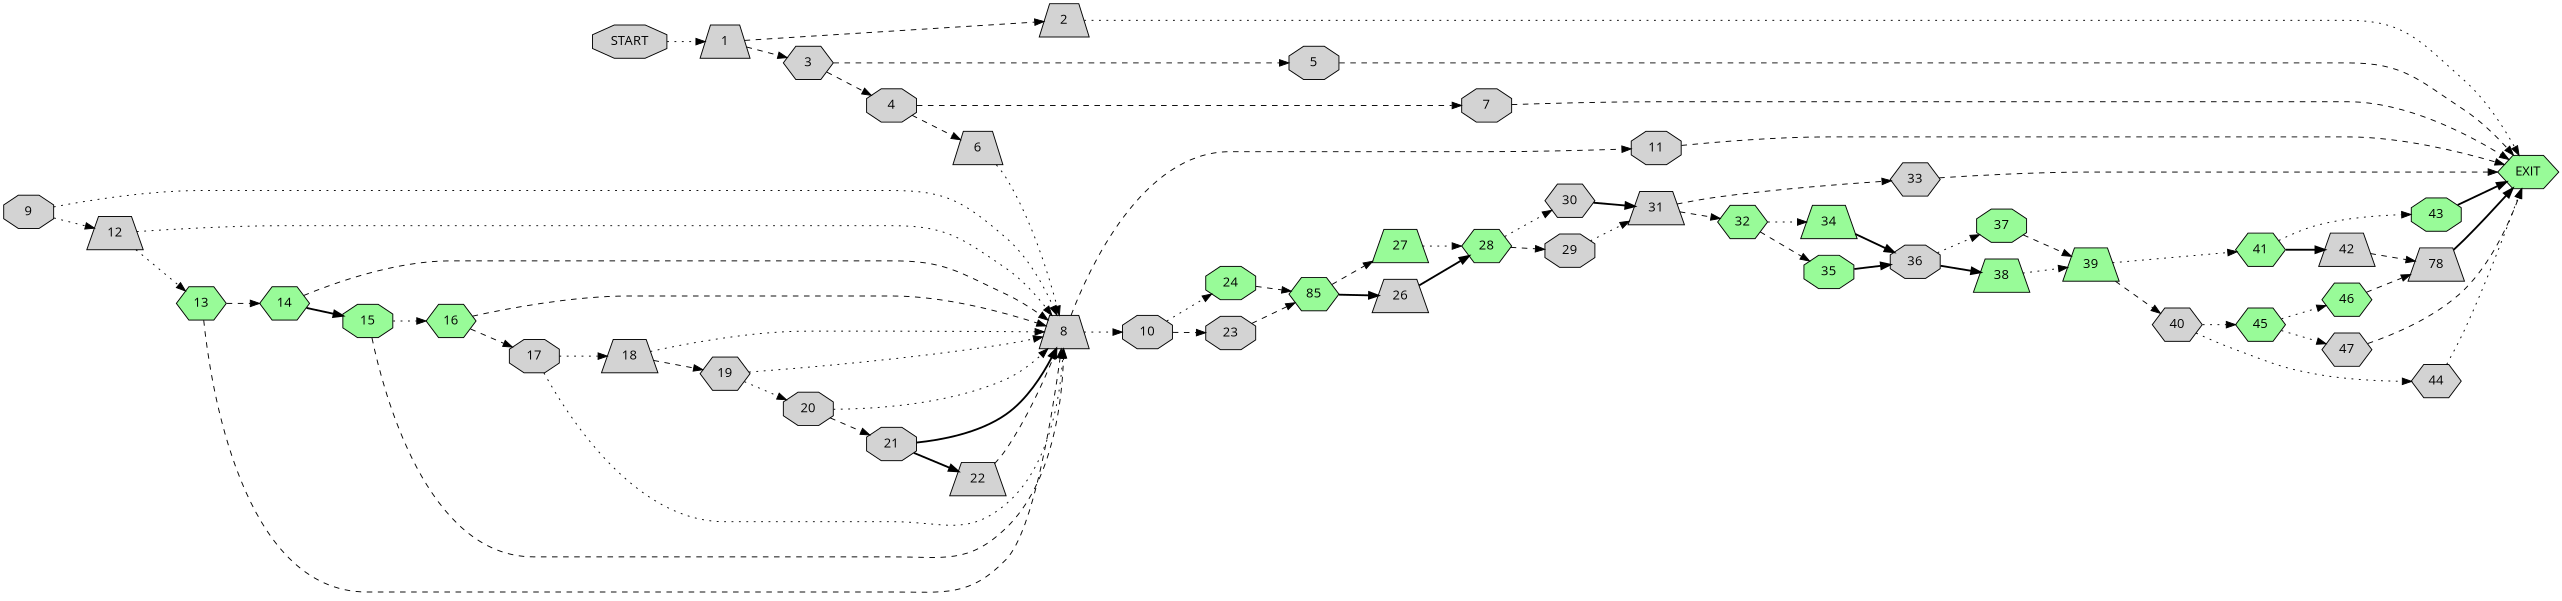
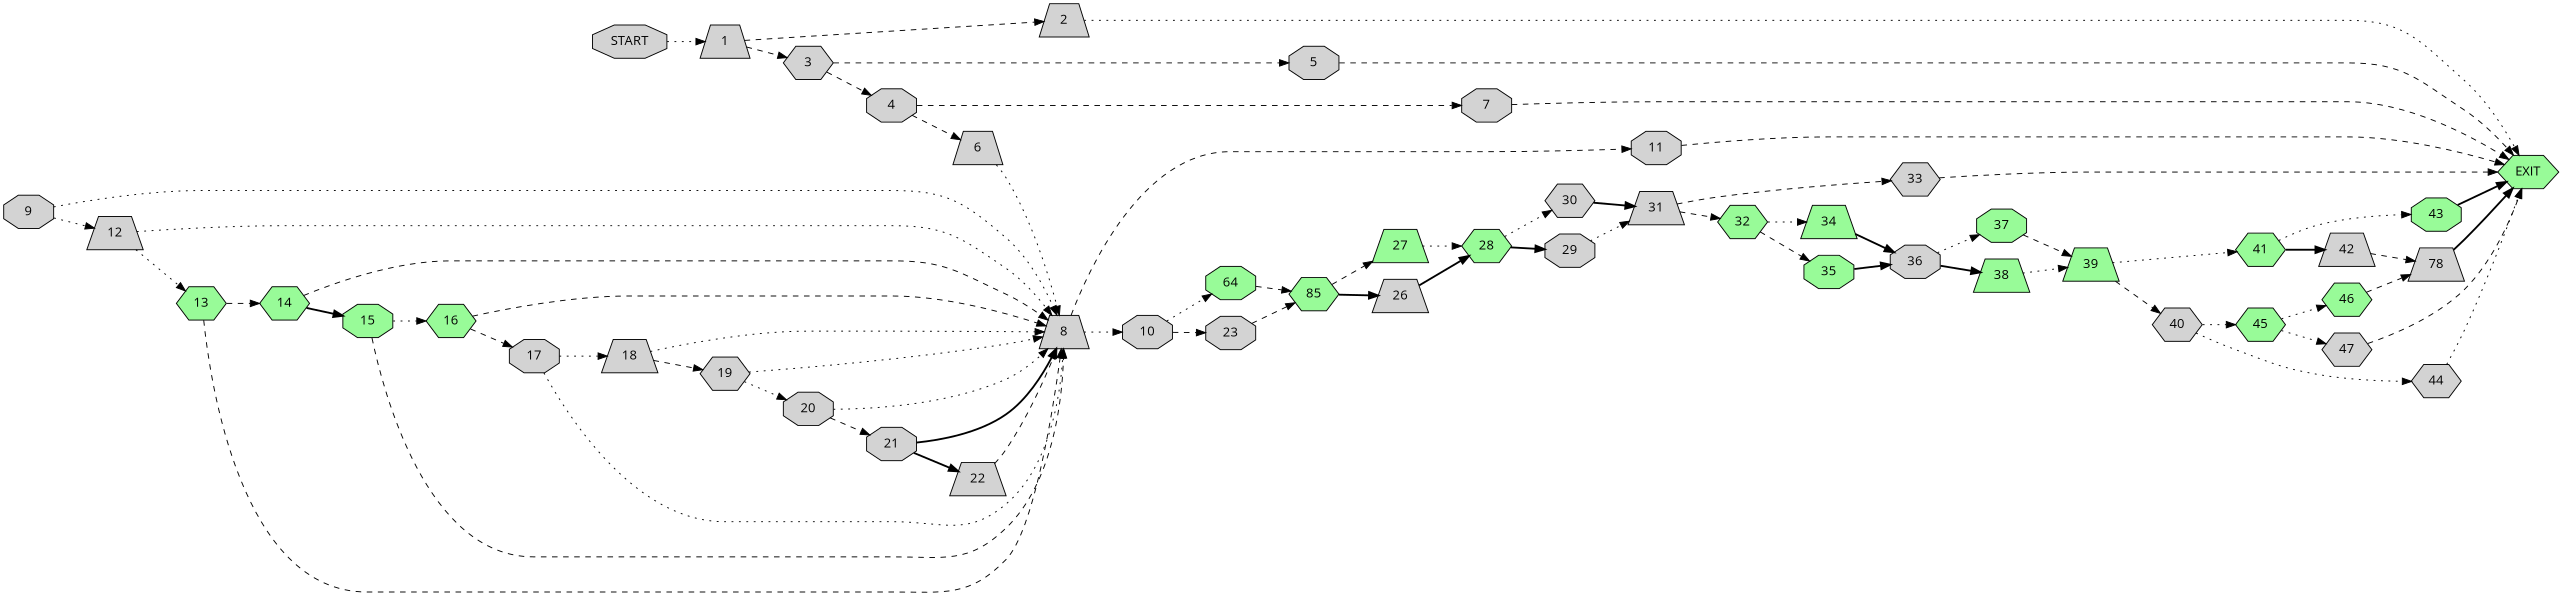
  digraph {
    fontname="Open Sans"
    rankdir=LR
    node [fillcolor=lightgrey fontname="Open Sans" shape=octagon style=filled]
    edge [fontname="Open Sans" style=dashed]
    n1 [label=START]
    1 [shape=trapezium]
    2 [shape=trapezium]
    3 [shape=hexagon]
    n5 [fillcolor=palegreen label=EXIT shape=hexagon]
    4
    5
    6 [shape=trapezium]
    7
    8 [shape=trapezium]
    10
    11
    9
    12 [shape=trapezium]
    23
-   24 [fillcolor=palegreen]
+   24 [fillcolor=palegreen label=64]
    13 [fillcolor=palegreen shape=hexagon]
    n18 [fillcolor=palegreen label=85 shape=hexagon]
    14 [fillcolor=palegreen shape=hexagon]
    15 [fillcolor=palegreen]
    16 [fillcolor=palegreen shape=hexagon]
    17
    18 [shape=trapezium]
    19 [shape=hexagon]
    20
    21
    22 [shape=trapezium]
    26 [shape=trapezium]
    27 [fillcolor=palegreen shape=trapezium]
    28 [fillcolor=palegreen shape=hexagon]
    29
    30 [shape=hexagon]
    31 [shape=trapezium]
    32 [fillcolor=palegreen shape=hexagon]
    33 [shape=hexagon]
    34 [fillcolor=palegreen shape=trapezium]
    35 [fillcolor=palegreen]
    36
    37 [fillcolor=palegreen]
    38 [fillcolor=palegreen shape=trapezium]
    39 [fillcolor=palegreen shape=trapezium]
    40 [shape=hexagon]
    41 [fillcolor=palegreen shape=hexagon]
    44 [shape=hexagon]
    45 [fillcolor=palegreen shape=hexagon]
    42 [shape=trapezium]
    43 [fillcolor=palegreen]
    46 [fillcolor=palegreen shape=hexagon]
    47 [shape=hexagon]
    n50 [label=78 shape=trapezium]
    n1 -> 1 [style=dotted]
    1 -> 2
    1 -> 3
    2 -> n5 [style=dotted]
    3 -> 4
    3 -> 5
    4 -> 6
    4 -> 7
    5 -> n5
    6 -> 8 [style=dotted]
    7 -> n5
    8 -> 10 [style=dotted]
    8 -> 11
    10 -> 23
    10 -> 24 [style=dotted]
    11 -> n5
    9 -> 8 [style=dotted]
    9 -> 12 [style=dotted]
    12 -> 8 [style=dotted]
    12 -> 13 [style=dotted]
    23 -> n18
    24 -> n18
    13 -> 8
    13 -> 14
    n18 -> 26 [style=bold]
    n18 -> 27
    14 -> 8
    14 -> 15 [style=bold]
    15 -> 8
    15 -> 16 [style=dotted]
    16 -> 8
    16 -> 17
    17 -> 8 [style=dotted]
    17 -> 18 [style=dotted]
    18 -> 8 [style=dotted]
    18 -> 19
    19 -> 8 [style=dotted]
    19 -> 20 [style=dotted]
    20 -> 8 [style=dotted]
    20 -> 21
    21 -> 8 [style=bold]
    21 -> 22 [style=bold]
    22 -> 8
    26 -> 28 [style=bold]
    27 -> 28 [style=dotted]
-   28 -> 29
+   28 -> 29 [style=bold]
    28 -> 30 [style=dotted]
    29 -> 31 [style=dotted]
    30 -> 31 [style=bold]
    31 -> 32
    31 -> 33
    32 -> 34 [style=dotted]
    32 -> 35
    33 -> n5
    34 -> 36 [style=bold]
    35 -> 36 [style=bold]
    36 -> 37 [style=dotted]
    36 -> 38 [style=bold]
    37 -> 39
    38 -> 39 [style=dotted]
    39 -> 40
    39 -> 41 [style=dotted]
    40 -> 44 [style=dotted]
    40 -> 45 [style=dotted]
    41 -> 42 [style=bold]
    41 -> 43 [style=dotted]
    44 -> n5 [style=dotted]
    45 -> 46 [style=dotted]
    45 -> 47 [style=dotted]
    42 -> n50
    43 -> n5 [style=bold]
    46 -> n50
    47 -> n5
    n50 -> n5 [style=bold]
  }
